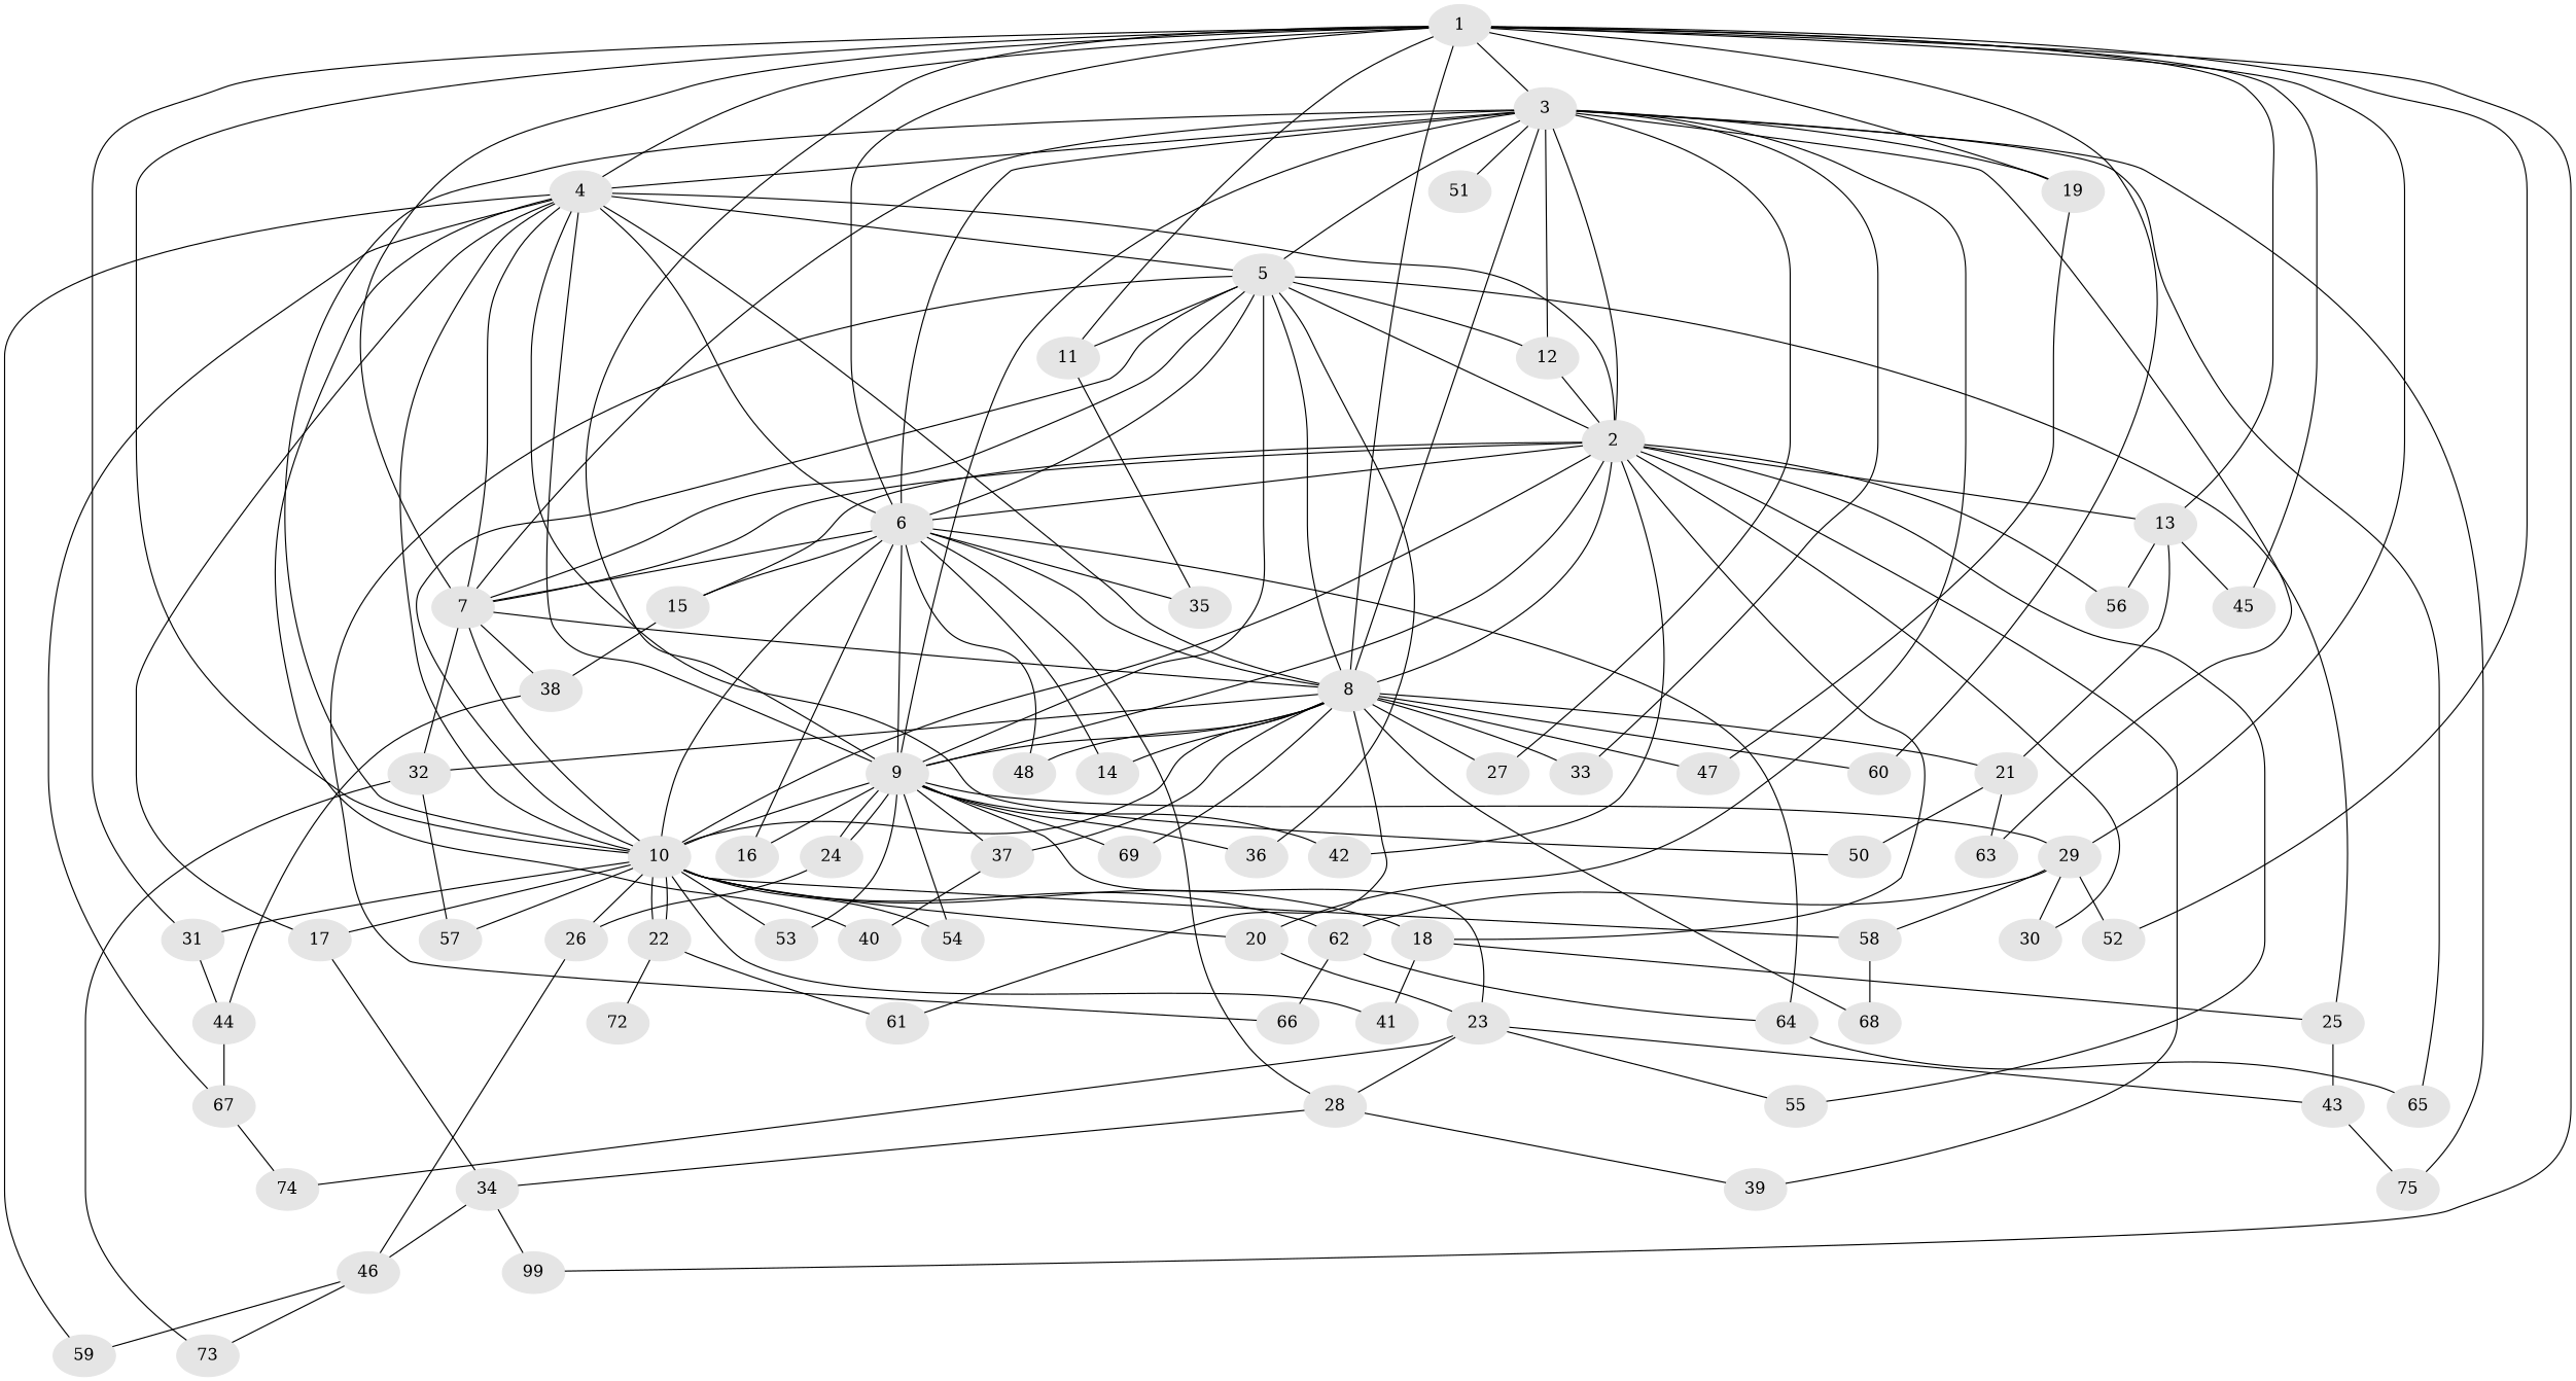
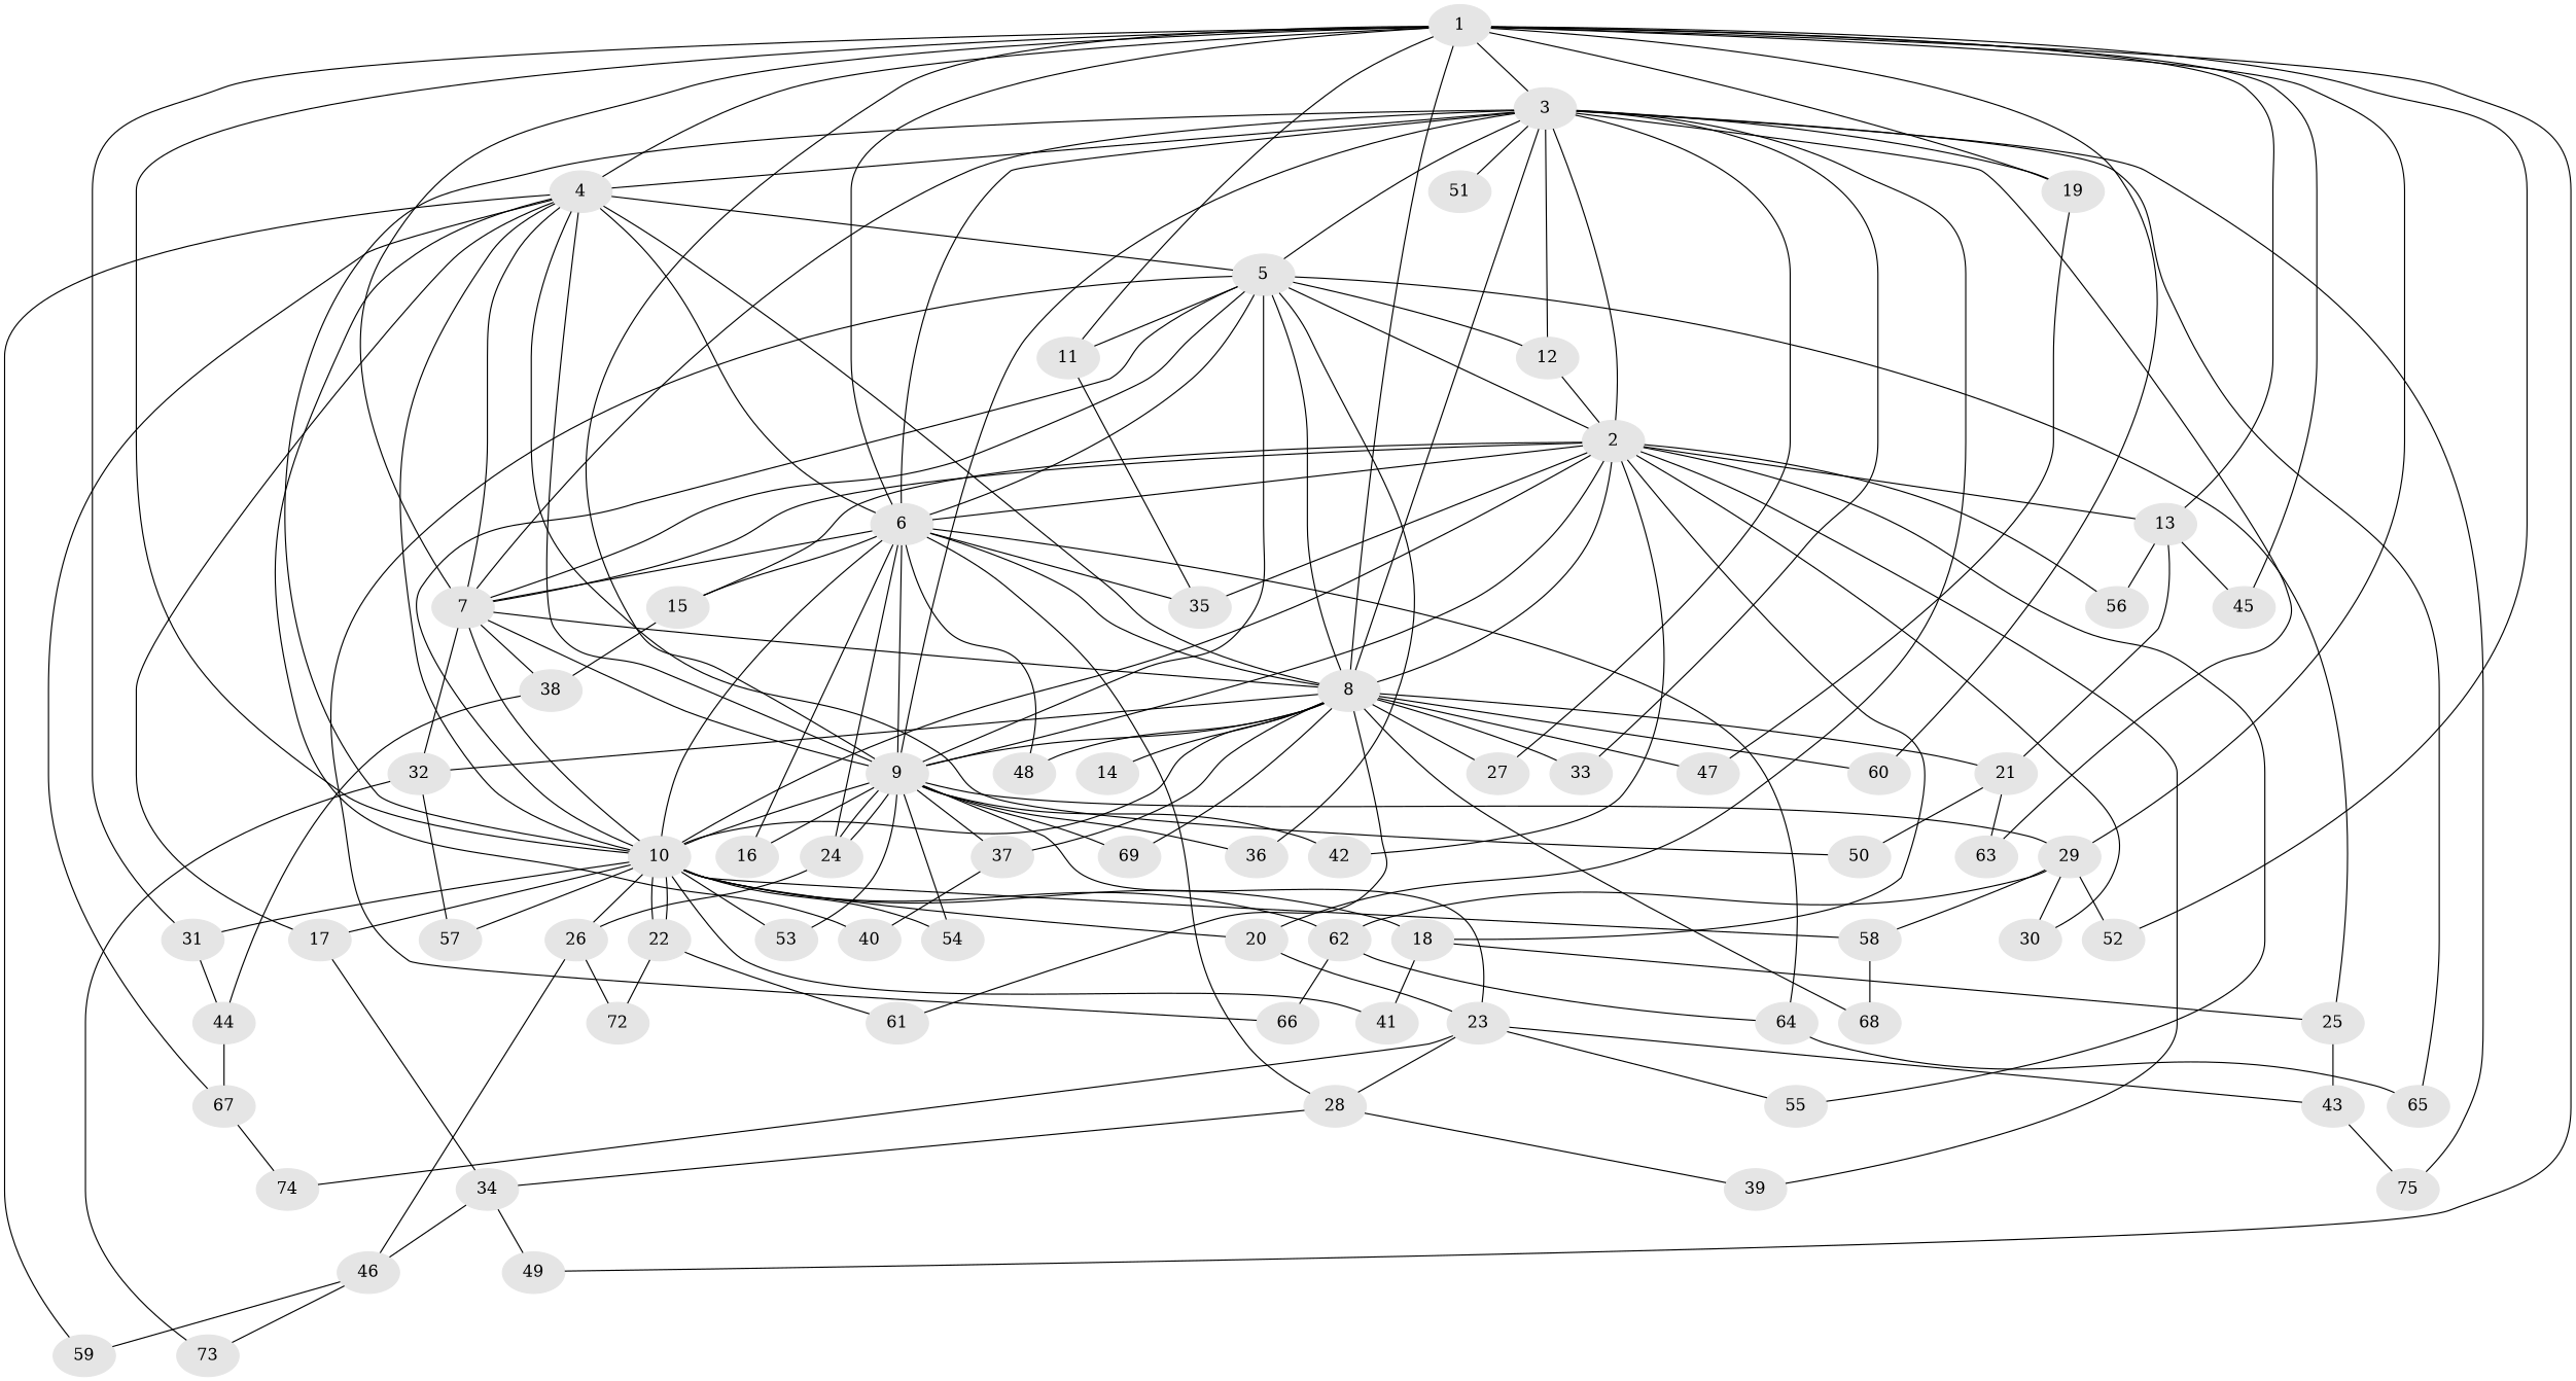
  graph {
    node [color=gray90 style=filled]
    1
    3
    4
    6
    7
    8
    9
    10
    11
    13
    19
    29
    31
    45
-   49 [label=99]
+   49
    52
    60
    2
    5
    15
    18
    30
    39
    42
    55
    56
    12
    20
    27
    33
    51
    63
    65
    75
    17
    40
    50
    59
    67
    25
    36
    66
    14
    16
    28
    35
    48
    64
    32
    38
    21
    37
    47
    61
    68
    69
    23
    24
    53
    54
    22
    26
    41
    57
    58
    62
    44
    34
    74
    43
    73
    72
    46
    1 -- 3
    1 -- 4
    1 -- 6
    1 -- 7
    1 -- 8
    1 -- 9
    1 -- 10
    1 -- 11
    1 -- 13
    1 -- 19
    1 -- 29
    1 -- 31
    1 -- 45
    1 -- 49
    1 -- 52
    1 -- 60
    3 -- 4
    3 -- 6
    3 -- 7
    3 -- 8
    3 -- 9
    3 -- 10
    3 -- 19
    3 -- 5
    3 -- 12
    3 -- 20
    3 -- 27
    3 -- 33
    3 -- 51
    3 -- 63
    3 -- 65
    3 -- 75
    4 -- 6
    4 -- 7
    4 -- 8
    4 -- 9
    4 -- 10
    4 -- 5
    4 -- 17
    4 -- 40
    4 -- 50
    4 -- 59
    4 -- 67
    6 -- 7
    6 -- 8
    6 -- 9
    6 -- 10
    6 -- 15
-   6 -- 14
+   6 -- 24
    6 -- 16
    6 -- 28
    6 -- 35
    6 -- 48
    6 -- 64
    7 -- 8
+   7 -- 9
    7 -- 10
    7 -- 32
    7 -- 38
    8 -- 9
    8 -- 10
    8 -- 60
    8 -- 27
    8 -- 33
    8 -- 14
    8 -- 48
    8 -- 32
    8 -- 21
    8 -- 37
    8 -- 47
    8 -- 61
    8 -- 68
    8 -- 69
    9 -- 10
    9 -- 29
    9 -- 42
    9 -- 36
    9 -- 16
    9 -- 37
    9 -- 69
    9 -- 23
    9 -- 24
    9 -- 24
    9 -- 53
    9 -- 54
    10 -- 31
    10 -- 18
    10 -- 20
    10 -- 17
    10 -- 53
    10 -- 54
    10 -- 22
    10 -- 22
    10 -- 26
    10 -- 41
    10 -- 57
    10 -- 58
    10 -- 62
    11 -- 35
    13 -- 45
    13 -- 56
    13 -- 21
    19 -- 47
    29 -- 52
    29 -- 30
    29 -- 58
    29 -- 62
    31 -- 44
    2 -- 3
-   2 -- 4
+   2 -- 35
    2 -- 6
    2 -- 7
    2 -- 8
    2 -- 9
    2 -- 10
    2 -- 13
    2 -- 5
    2 -- 15
    2 -- 18
    2 -- 30
    2 -- 39
    2 -- 42
    2 -- 55
    2 -- 56
    5 -- 6
    5 -- 7
    5 -- 8
    5 -- 9
    5 -- 10
    5 -- 11
    5 -- 12
    5 -- 25
    5 -- 36
    5 -- 66
    15 -- 38
    18 -- 25
    18 -- 41
    12 -- 2
    20 -- 23
    17 -- 34
    67 -- 74
    25 -- 43
    28 -- 39
    28 -- 34
    64 -- 65
    32 -- 57
    32 -- 73
    38 -- 44
    21 -- 63
    21 -- 50
    37 -- 40
    23 -- 55
    23 -- 28
    23 -- 74
    23 -- 43
    24 -- 26
    22 -- 61
    22 -- 72
+   26 -- 72
    26 -- 46
    58 -- 68
    62 -- 66
    62 -- 64
    44 -- 67
    34 -- 49
    34 -- 46
    43 -- 75
    46 -- 59
    46 -- 73
  }
